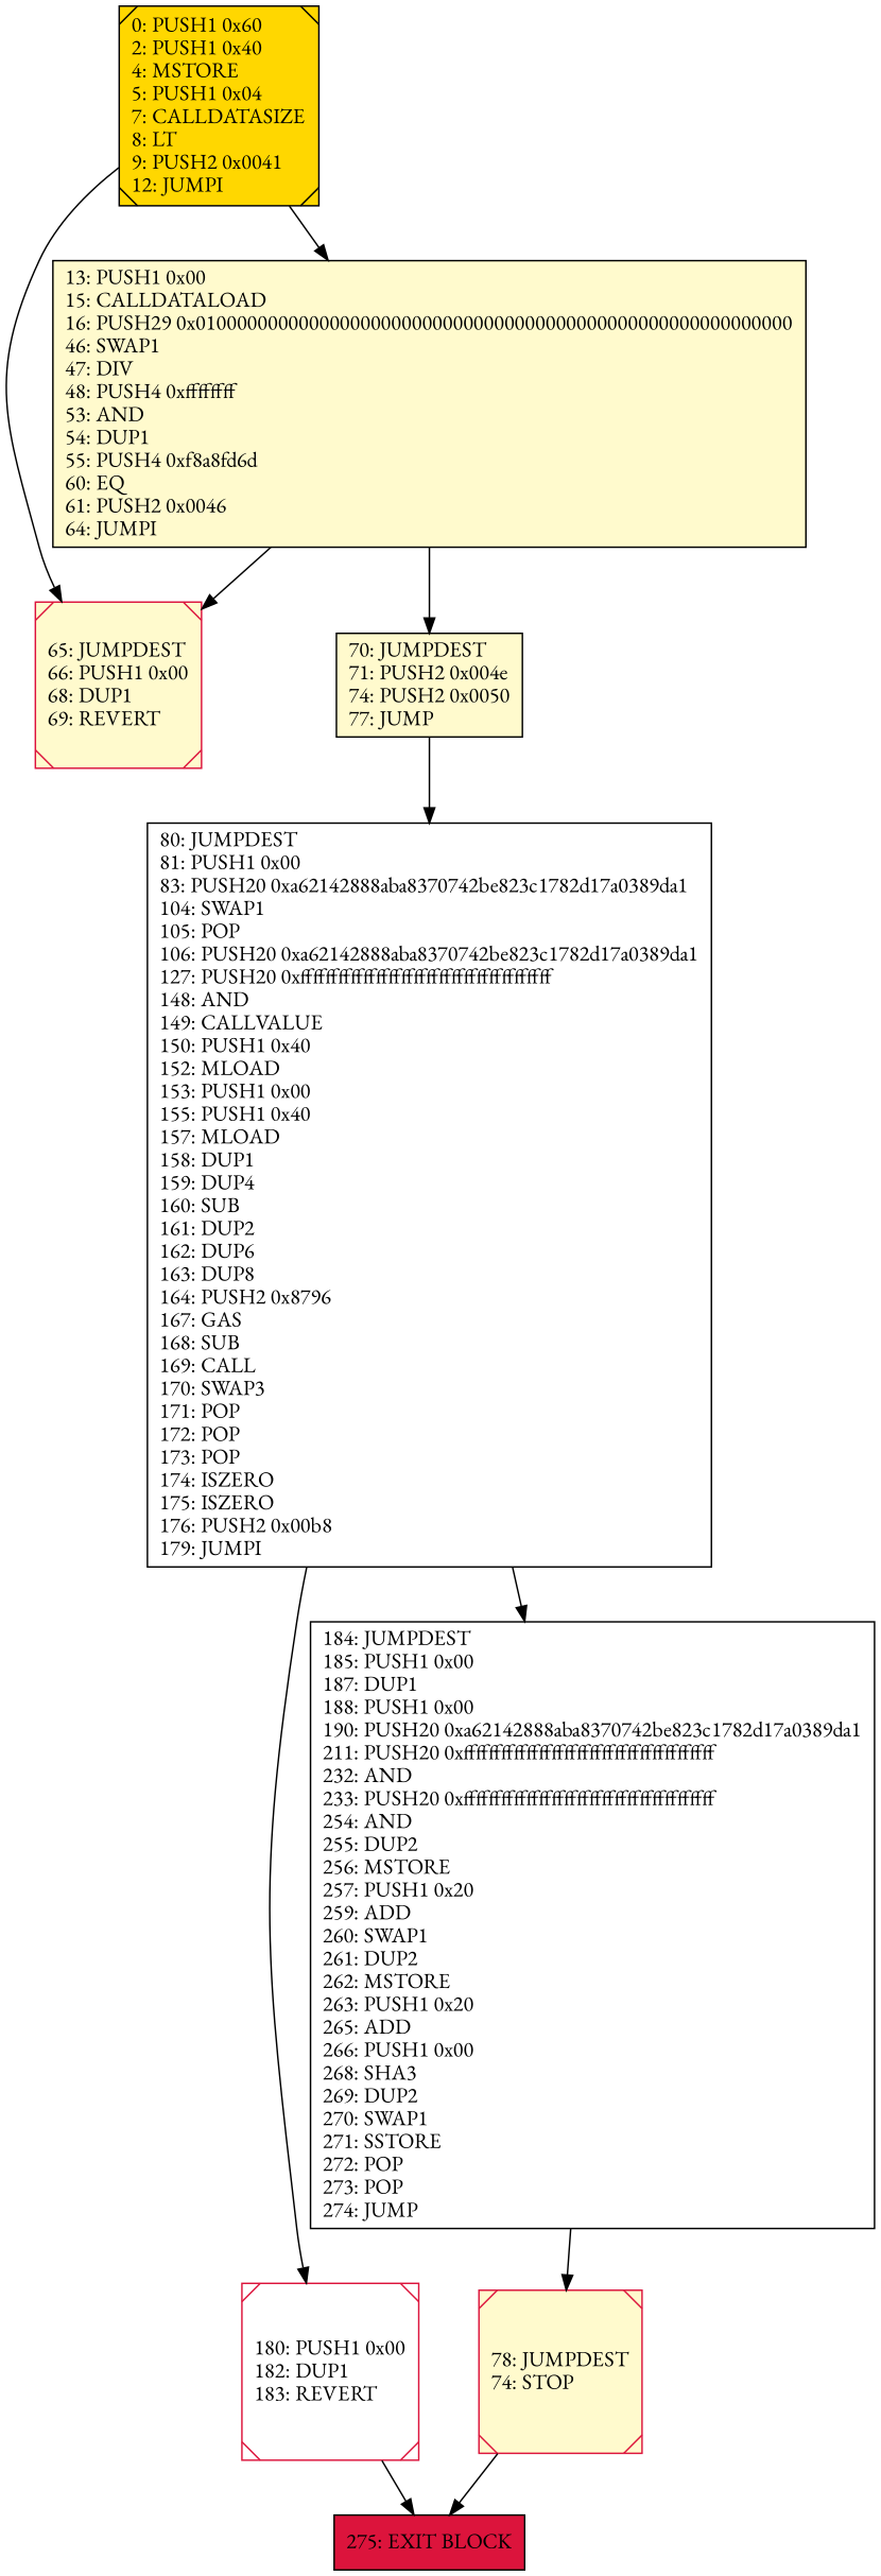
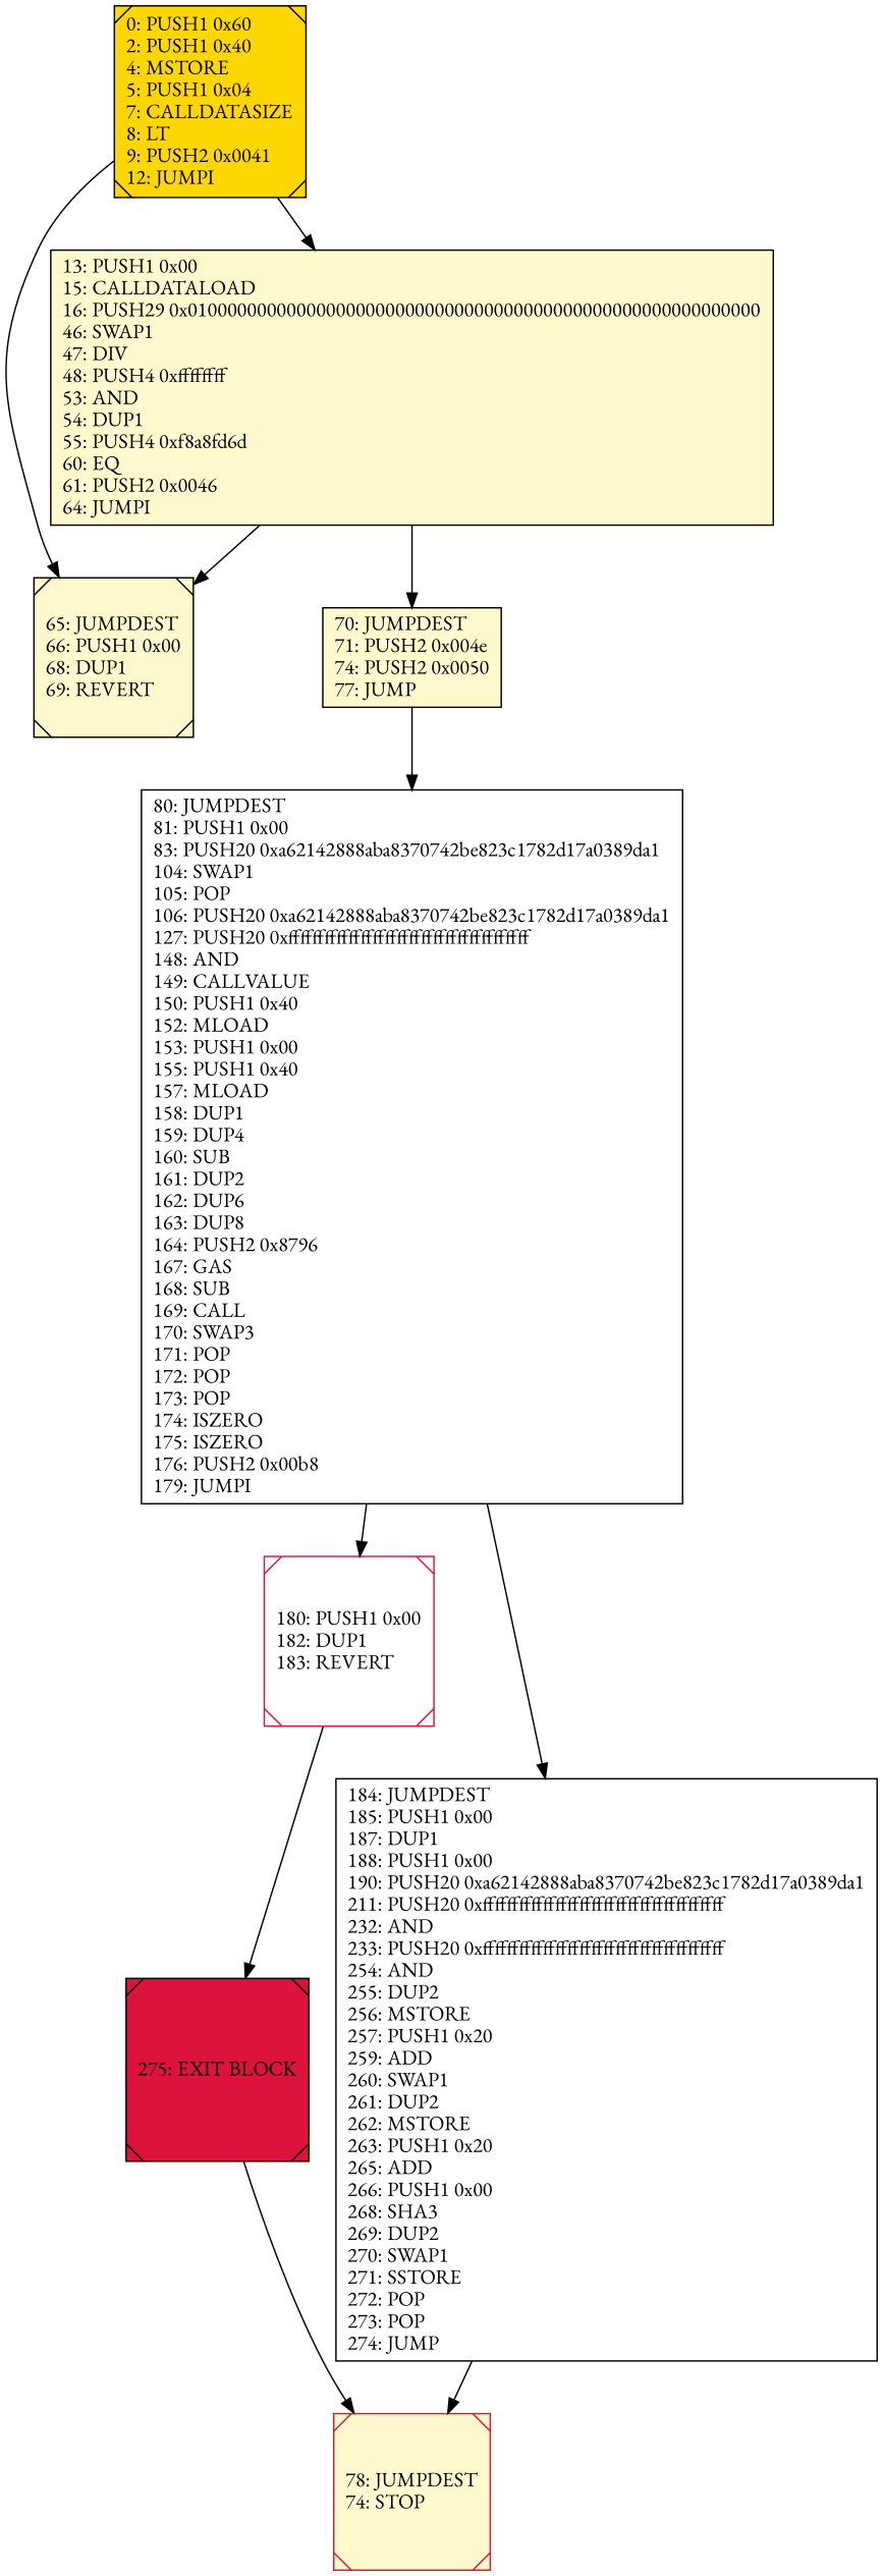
  digraph {
    fontname="EB Garamond"
    rankdir=UD
    node [color=black fillcolor=lemonchiffon fontcolor=black fontname="EB Garamond" shape=box style=filled]
    edge [fontname="EB Garamond"]
-   n1 [fillcolor=crimson label="275: EXIT BLOCK\l"]
+   n1 [fillcolor=crimson label="275: EXIT BLOCK\l" shape=Msquare]
    n2 [fillcolor=white label="80: JUMPDEST\l81: PUSH1 0x00\l83: PUSH20 0xa62142888aba8370742be823c1782d17a0389da1\l104: SWAP1\l105: POP\l106: PUSH20 0xa62142888aba8370742be823c1782d17a0389da1\l127: PUSH20 0xffffffffffffffffffffffffffffffffffffffff\l148: AND\l149: CALLVALUE\l150: PUSH1 0x40\l152: MLOAD\l153: PUSH1 0x00\l155: PUSH1 0x40\l157: MLOAD\l158: DUP1\l159: DUP4\l160: SUB\l161: DUP2\l162: DUP6\l163: DUP8\l164: PUSH2 0x8796\l167: GAS\l168: SUB\l169: CALL\l170: SWAP3\l171: POP\l172: POP\l173: POP\l174: ISZERO\l175: ISZERO\l176: PUSH2 0x00b8\l179: JUMPI\l"]
    n3 [color=crimson fillcolor=white label="180: PUSH1 0x00\l182: DUP1\l183: REVERT\l" shape=Msquare]
    n4 [fillcolor=white label="184: JUMPDEST\l185: PUSH1 0x00\l187: DUP1\l188: PUSH1 0x00\l190: PUSH20 0xa62142888aba8370742be823c1782d17a0389da1\l211: PUSH20 0xffffffffffffffffffffffffffffffffffffffff\l232: AND\l233: PUSH20 0xffffffffffffffffffffffffffffffffffffffff\l254: AND\l255: DUP2\l256: MSTORE\l257: PUSH1 0x20\l259: ADD\l260: SWAP1\l261: DUP2\l262: MSTORE\l263: PUSH1 0x20\l265: ADD\l266: PUSH1 0x00\l268: SHA3\l269: DUP2\l270: SWAP1\l271: SSTORE\l272: POP\l273: POP\l274: JUMP\l"]
    n5 [color=crimson label="78: JUMPDEST\l74: STOP\l" shape=Msquare]
-   n6 [color=crimson label="65: JUMPDEST\l66: PUSH1 0x00\l68: DUP1\l69: REVERT\l" shape=Msquare]
+   n6 [label="65: JUMPDEST\l66: PUSH1 0x00\l68: DUP1\l69: REVERT\l" shape=Msquare]
    n7 [fillcolor=gold label="0: PUSH1 0x60\l2: PUSH1 0x40\l4: MSTORE\l5: PUSH1 0x04\l7: CALLDATASIZE\l8: LT\l9: PUSH2 0x0041\l12: JUMPI\l" shape=Msquare]
    n8 [label="13: PUSH1 0x00\l15: CALLDATALOAD\l16: PUSH29 0x0100000000000000000000000000000000000000000000000000000000\l46: SWAP1\l47: DIV\l48: PUSH4 0xffffffff\l53: AND\l54: DUP1\l55: PUSH4 0xf8a8fd6d\l60: EQ\l61: PUSH2 0x0046\l64: JUMPI\l"]
    n9 [label="70: JUMPDEST\l71: PUSH2 0x004e\l74: PUSH2 0x0050\l77: JUMP\l"]
    n2 -> n3
    n2 -> n4
    n3 -> n1
    n4 -> n5
-   n5 -> n1
+   n1 -> n5
    n7 -> n6
    n7 -> n8
    n8 -> n6
    n8 -> n9
    n9 -> n2
  }
